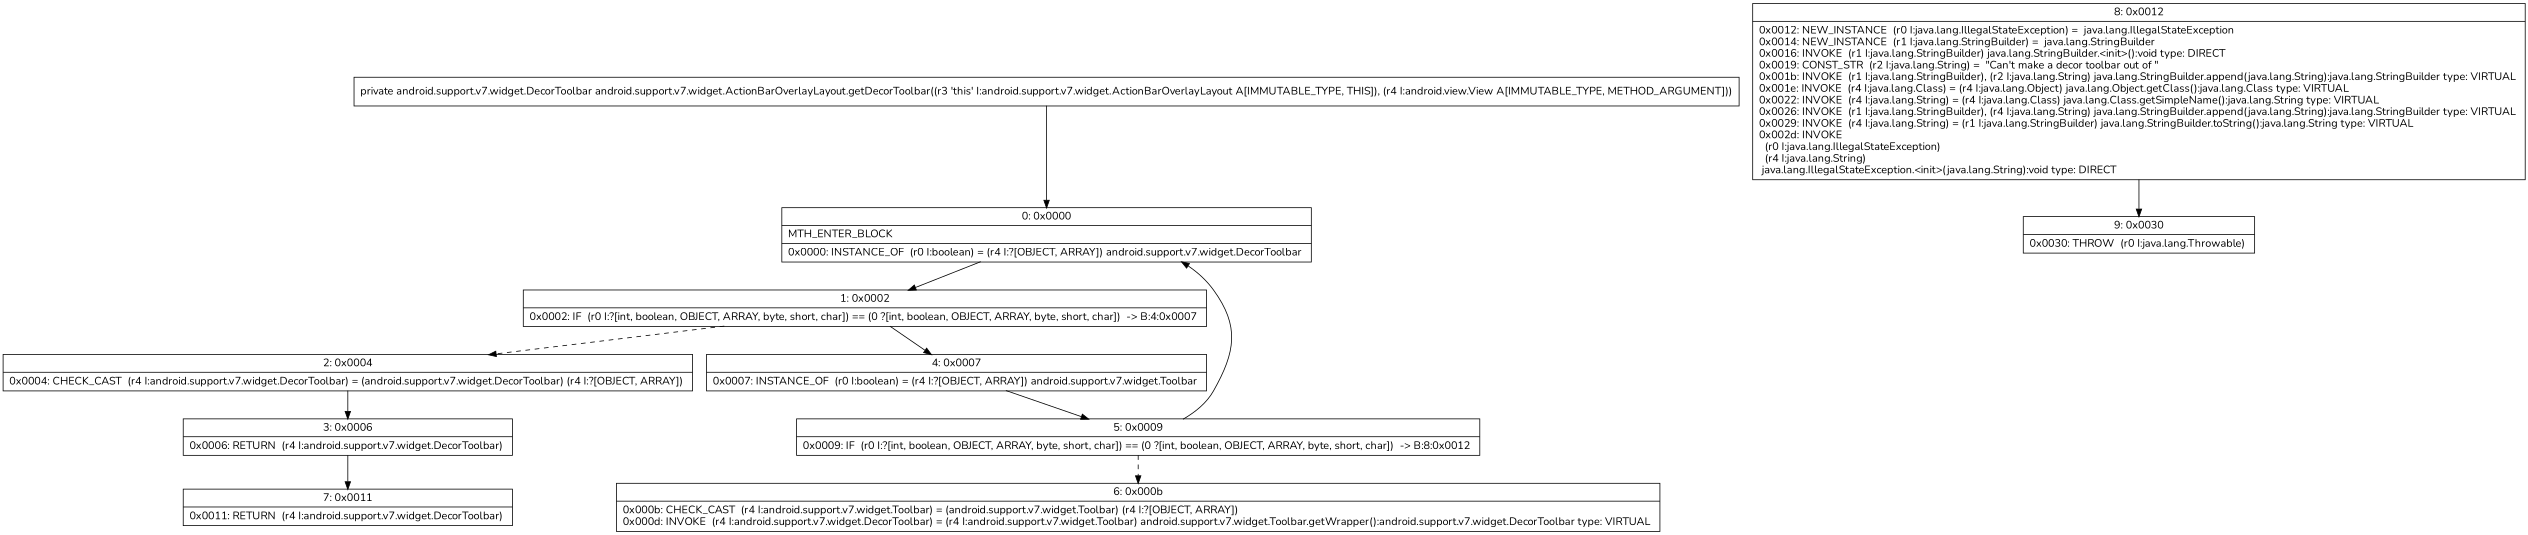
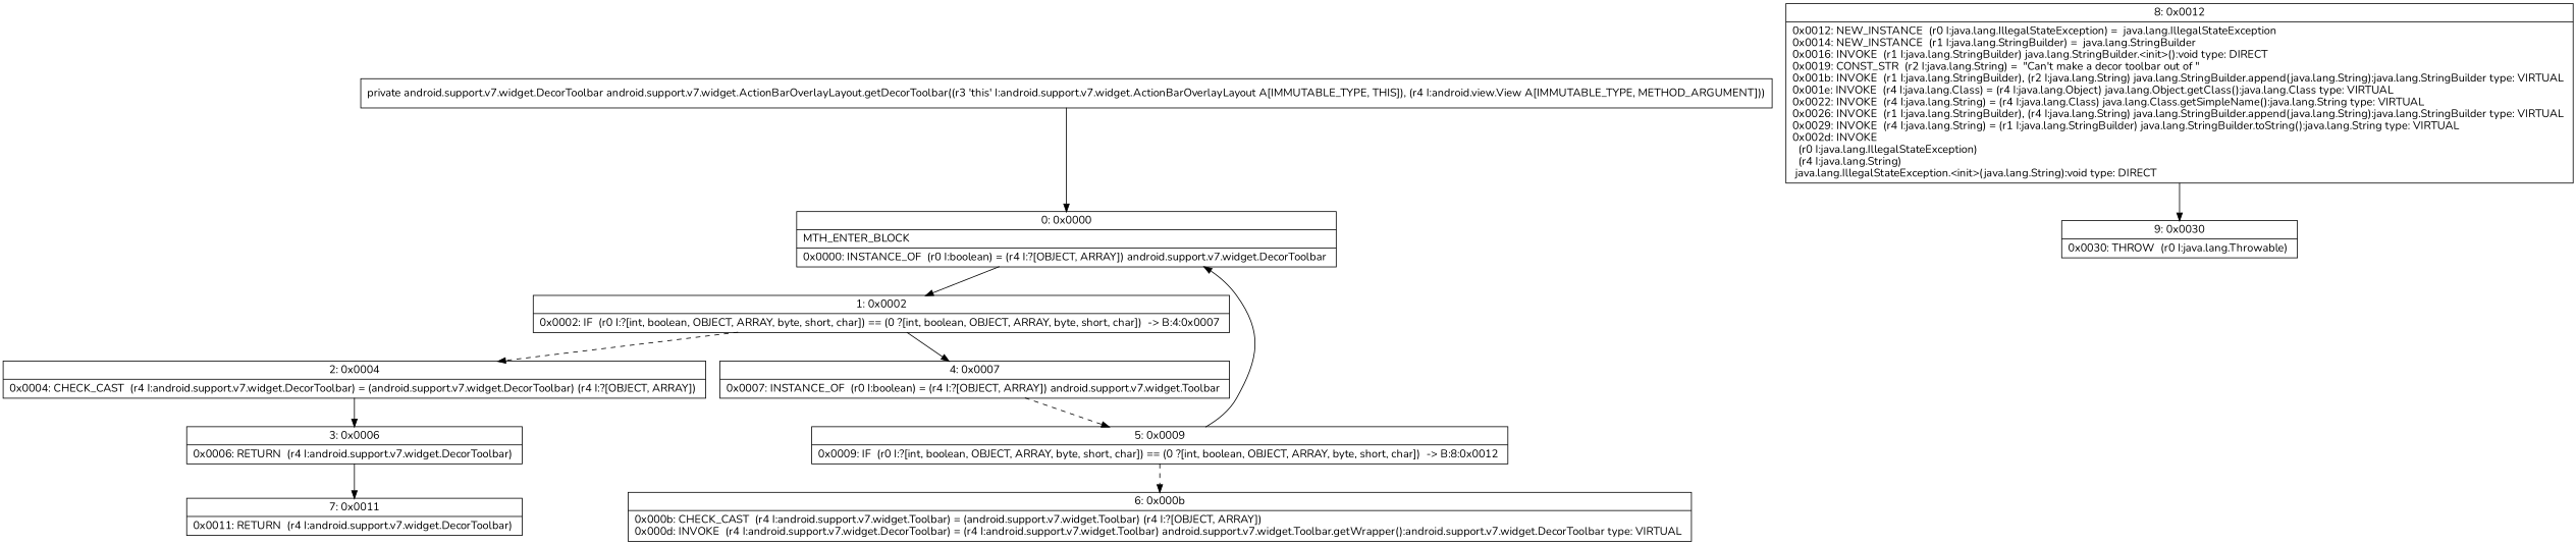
  digraph {
    fontname=Nunito
    node [fontname=Nunito shape=record]
    edge [fontname=Nunito]
    n1 [label="{0\:\ 0x0000|MTH_ENTER_BLOCK\l|0x0000: INSTANCE_OF  (r0 I:boolean) = (r4 I:?[OBJECT, ARRAY]) android.support.v7.widget.DecorToolbar \l}"]
    n2 [label="{1\:\ 0x0002|0x0002: IF  (r0 I:?[int, boolean, OBJECT, ARRAY, byte, short, char]) == (0 ?[int, boolean, OBJECT, ARRAY, byte, short, char])  \-\> B:4:0x0007 \l}"]
    n3 [label="{2\:\ 0x0004|0x0004: CHECK_CAST  (r4 I:android.support.v7.widget.DecorToolbar) = (android.support.v7.widget.DecorToolbar) (r4 I:?[OBJECT, ARRAY]) \l}"]
    n4 [label="{4\:\ 0x0007|0x0007: INSTANCE_OF  (r0 I:boolean) = (r4 I:?[OBJECT, ARRAY]) android.support.v7.widget.Toolbar \l}"]
    n5 [label="{3\:\ 0x0006|0x0006: RETURN  (r4 I:android.support.v7.widget.DecorToolbar) \l}"]
    n6 [label="{5\:\ 0x0009|0x0009: IF  (r0 I:?[int, boolean, OBJECT, ARRAY, byte, short, char]) == (0 ?[int, boolean, OBJECT, ARRAY, byte, short, char])  \-\> B:8:0x0012 \l}"]
    n7 [label="{7\:\ 0x0011|0x0011: RETURN  (r4 I:android.support.v7.widget.DecorToolbar) \l}"]
    n8 [label="{6\:\ 0x000b|0x000b: CHECK_CAST  (r4 I:android.support.v7.widget.Toolbar) = (android.support.v7.widget.Toolbar) (r4 I:?[OBJECT, ARRAY]) \l0x000d: INVOKE  (r4 I:android.support.v7.widget.DecorToolbar) = (r4 I:android.support.v7.widget.Toolbar) android.support.v7.widget.Toolbar.getWrapper():android.support.v7.widget.DecorToolbar type: VIRTUAL \l}"]
    n9 [label="{8\:\ 0x0012|0x0012: NEW_INSTANCE  (r0 I:java.lang.IllegalStateException) =  java.lang.IllegalStateException \l0x0014: NEW_INSTANCE  (r1 I:java.lang.StringBuilder) =  java.lang.StringBuilder \l0x0016: INVOKE  (r1 I:java.lang.StringBuilder) java.lang.StringBuilder.\<init\>():void type: DIRECT \l0x0019: CONST_STR  (r2 I:java.lang.String) =  \"Can't make a decor toolbar out of \" \l0x001b: INVOKE  (r1 I:java.lang.StringBuilder), (r2 I:java.lang.String) java.lang.StringBuilder.append(java.lang.String):java.lang.StringBuilder type: VIRTUAL \l0x001e: INVOKE  (r4 I:java.lang.Class) = (r4 I:java.lang.Object) java.lang.Object.getClass():java.lang.Class type: VIRTUAL \l0x0022: INVOKE  (r4 I:java.lang.String) = (r4 I:java.lang.Class) java.lang.Class.getSimpleName():java.lang.String type: VIRTUAL \l0x0026: INVOKE  (r1 I:java.lang.StringBuilder), (r4 I:java.lang.String) java.lang.StringBuilder.append(java.lang.String):java.lang.StringBuilder type: VIRTUAL \l0x0029: INVOKE  (r4 I:java.lang.String) = (r1 I:java.lang.StringBuilder) java.lang.StringBuilder.toString():java.lang.String type: VIRTUAL \l0x002d: INVOKE  \l  (r0 I:java.lang.IllegalStateException)\l  (r4 I:java.lang.String)\l java.lang.IllegalStateException.\<init\>(java.lang.String):void type: DIRECT \l}"]
    n10 [label="{9\:\ 0x0030|0x0030: THROW  (r0 I:java.lang.Throwable) \l}"]
    n11 [label="{private android.support.v7.widget.DecorToolbar android.support.v7.widget.ActionBarOverlayLayout.getDecorToolbar((r3 'this' I:android.support.v7.widget.ActionBarOverlayLayout A[IMMUTABLE_TYPE, THIS]), (r4 I:android.view.View A[IMMUTABLE_TYPE, METHOD_ARGUMENT])) }"]
    n1 -> n2
    n2 -> n3 [style=dashed]
    n2 -> n4
    n3 -> n5
-   n4 -> n6
+   n4 -> n6 [style=dashed]
    n5 -> n7
    n6 -> n1
    n6 -> n8 [style=dashed]
    n9 -> n10
    n11 -> n1
  }
